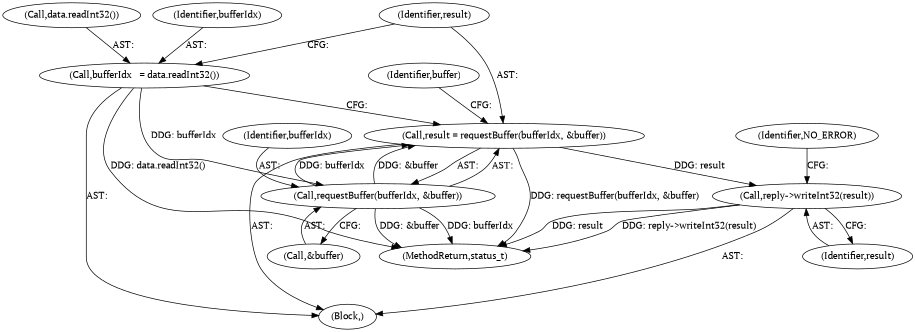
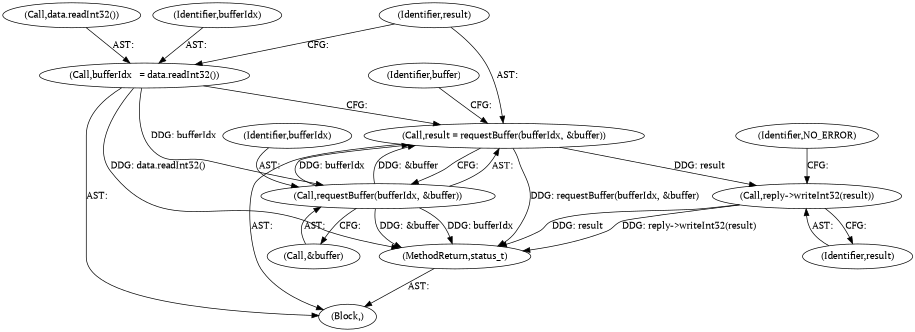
  digraph {
    fontname="PT Serif"
    node [fontname="PT Serif"]
    edge [fontname="PT Serif"]
    n1 [label="(Call,reply->writeInt32(result))"]
    n2 [label="(Identifier,result)"]
    n3 [label="(Block,)"]
    n4 [label="(MethodReturn,status_t)"]
    n5 [label="(Call,result = requestBuffer(bufferIdx, &buffer))"]
    n6 [label="(Call,requestBuffer(bufferIdx, &buffer))"]
    n7 [label="(Call,&buffer)"]
    n8 [label="(Call,bufferIdx   = data.readInt32())"]
    n9 [label="(Call,data.readInt32())"]
    n10 [label="(Identifier,result)"]
    n11 [label="(Identifier,bufferIdx)"]
    n12 [label="(Identifier,bufferIdx)"]
    n13 [label="(Identifier,buffer)"]
    n14 [label="(Identifier,NO_ERROR)"]
    n1 -> n2 [label="CFG: "]
-   n1 -> n3 [label="AST: "]
+   n4 -> n3 [label="AST: "]
    n1 -> n4 [label="DDG: reply->writeInt32(result)"]
    n1 -> n4 [label="DDG: result"]
    n2 -> n1 [label="AST: "]
    n5 -> n1 [label="DDG: result"]
    n5 -> n3 [label="AST: "]
    n5 -> n4 [label="DDG: requestBuffer(bufferIdx, &buffer)"]
-   n5 -> n6 [label="AST: "]
+   n5 -> n6 [label="CFG: "]
    n6 -> n4 [label="DDG: &buffer"]
    n6 -> n4 [label="DDG: bufferIdx"]
    n6 -> n5 [label="AST: "]
    n6 -> n5 [label="DDG: bufferIdx"]
    n6 -> n5 [label="DDG: &buffer"]
    n6 -> n7 [label="CFG: "]
    n7 -> n6 [label="AST: "]
    n8 -> n3 [label="AST: "]
    n8 -> n4 [label="DDG: data.readInt32()"]
    n8 -> n5 [label="CFG: "]
    n8 -> n6 [label="DDG: bufferIdx"]
    n9 -> n8 [label="AST: "]
    n10 -> n5 [label="AST: "]
    n10 -> n8 [label="CFG: "]
    n11 -> n6 [label="AST: "]
    n12 -> n8 [label="AST: "]
    n13 -> n5 [label="CFG: "]
    n14 -> n1 [label="CFG: "]
  }
